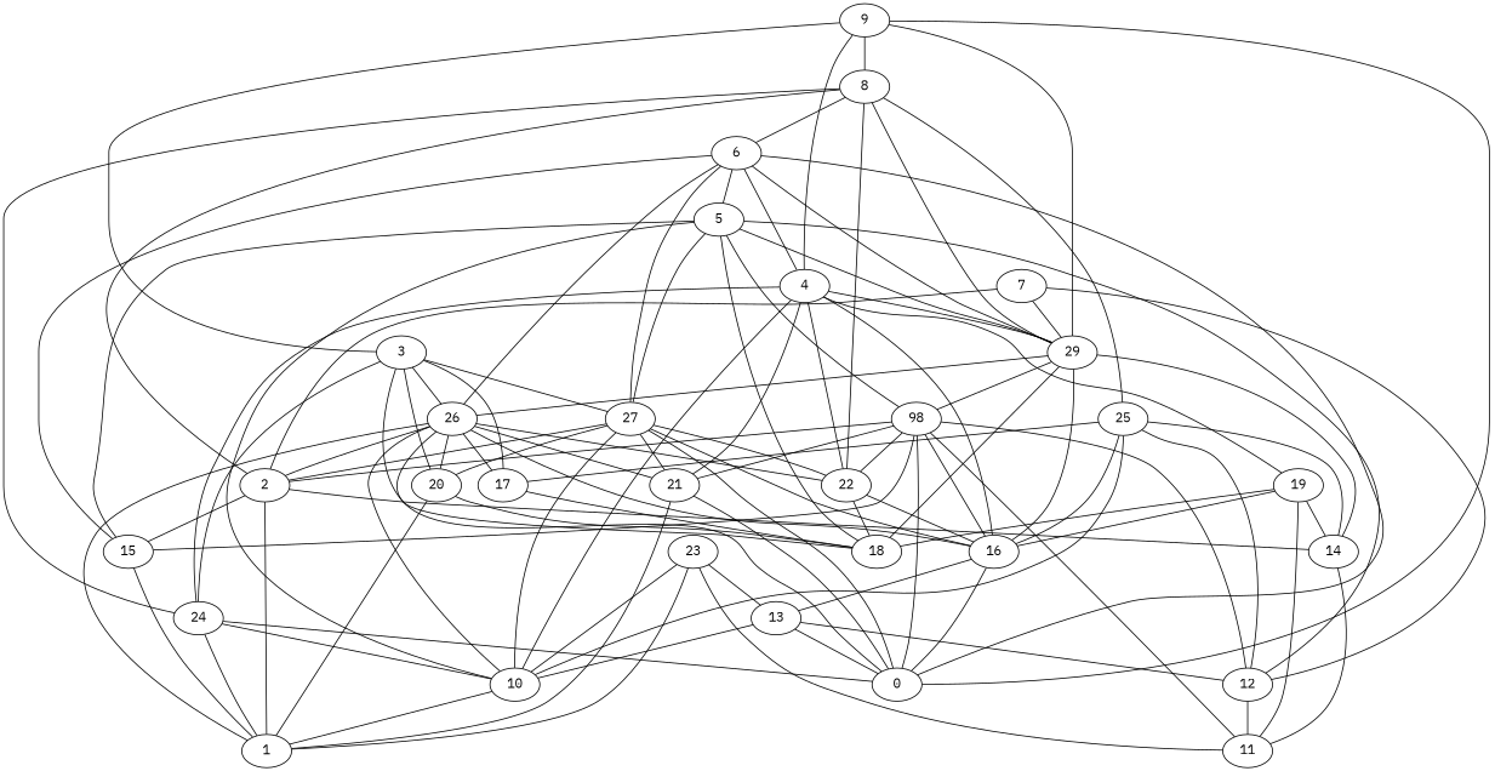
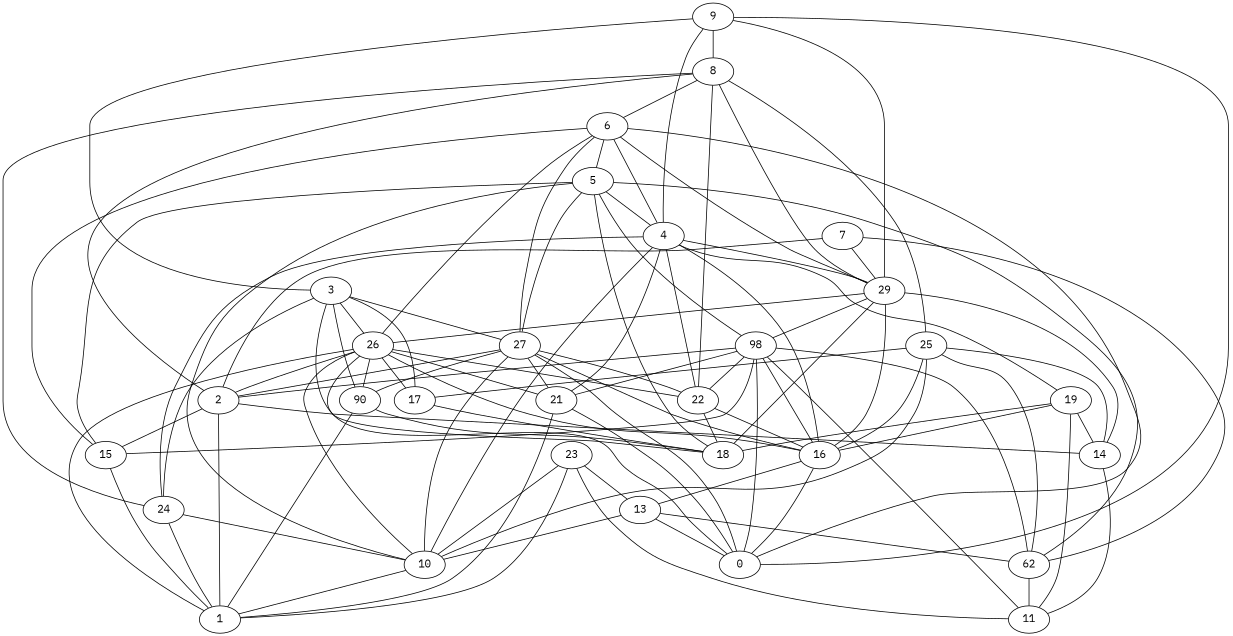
  digraph {
    fontname="IBM Plex Mono"
    node [fontname="IBM Plex Mono"]
    edge [color=black dir=none fontname="IBM Plex Mono"]
    4
    19
    16
    24
    21
    10
    29
    22
    18
    11
    14
    13
    0
    1
    27
-   20
+   20 [label=90]
    2
    9
    8
    3
    25
    6
    26
    n24 [label=98]
    17
    15
-   12
+   12 [label=62]
    23
    7
    5
    subgraph sub_1 {
      4
      19
      16
      24
      21
      10
      29
      22
      18
      11
      14
      13
      0
      1
      27
      20
      2
      9
      8
      3
      25
      6
      26
      n24
      17
      15
      12
      23
      7
      5
    }
    4 -> 19
    4 -> 16
    4 -> 24
    4 -> 21
    4 -> 10
    4 -> 29
    4 -> 22
    19 -> 16
    19 -> 18
    19 -> 11
    19 -> 14
    16 -> 13
    16 -> 0
    24 -> 10
-   24 -> 0
    24 -> 1
    21 -> 0
    21 -> 1
    10 -> 1
    29 -> 16
    29 -> 18
    29 -> 14
    29 -> 26
    29 -> n24
    22 -> 16
    22 -> 18
    14 -> 11
    13 -> 10
    13 -> 0
    13 -> 12
    27 -> 16
    27 -> 21
    27 -> 10
    27 -> 22
    27 -> 0
    27 -> 20
    27 -> 2
    20 -> 18
    20 -> 1
    2 -> 14
    2 -> 1
    2 -> 15
    9 -> 4
    9 -> 29
    9 -> 0
    9 -> 8
    9 -> 3
    8 -> 24
    8 -> 29
    8 -> 22
    8 -> 2
    8 -> 25
    8 -> 6
    3 -> 24
    3 -> 18
    3 -> 27
    3 -> 20
    3 -> 26
    3 -> 17
    25 -> 16
    25 -> 10
    25 -> 14
    25 -> 17
    25 -> 12
    6 -> 4
    6 -> 29
    6 -> 0
    6 -> 27
    6 -> 26
    6 -> 15
    6 -> 5
    26 -> 16
    26 -> 21
    26 -> 10
    26 -> 22
    26 -> 0
    26 -> 1
    26 -> 20
    26 -> 2
    26 -> 17
    n24 -> 16
    n24 -> 21
    n24 -> 22
    n24 -> 11
    n24 -> 0
    n24 -> 2
    n24 -> 15
    n24 -> 12
    17 -> 18
    15 -> 1
    12 -> 11
    23 -> 10
    23 -> 11
    23 -> 13
    23 -> 1
    7 -> 29
    7 -> 2
    7 -> 12
-   5 -> 29
+   5 -> 4
    5 -> 10
    5 -> 18
    5 -> 27
    5 -> n24
    5 -> 15
    5 -> 12
  }
